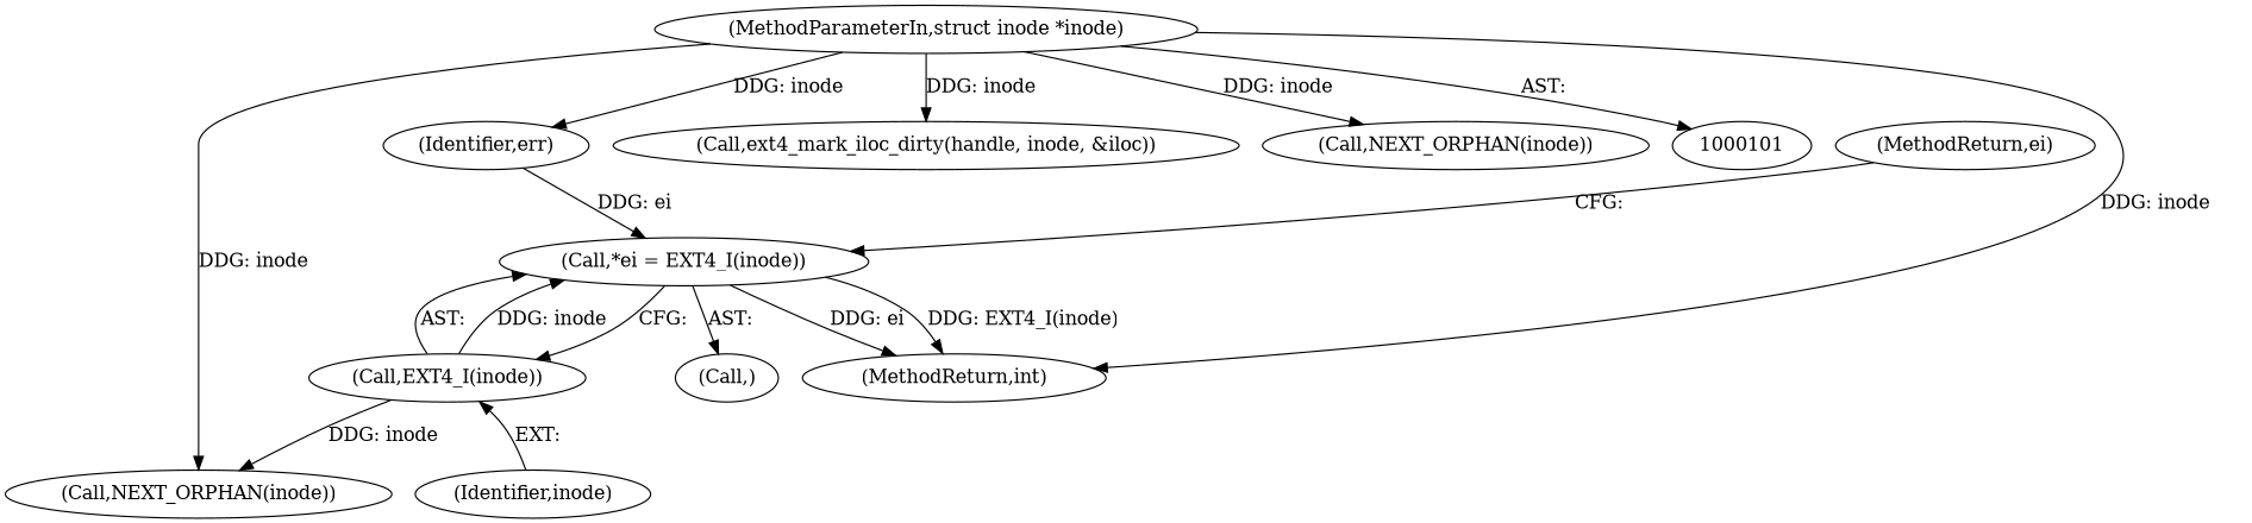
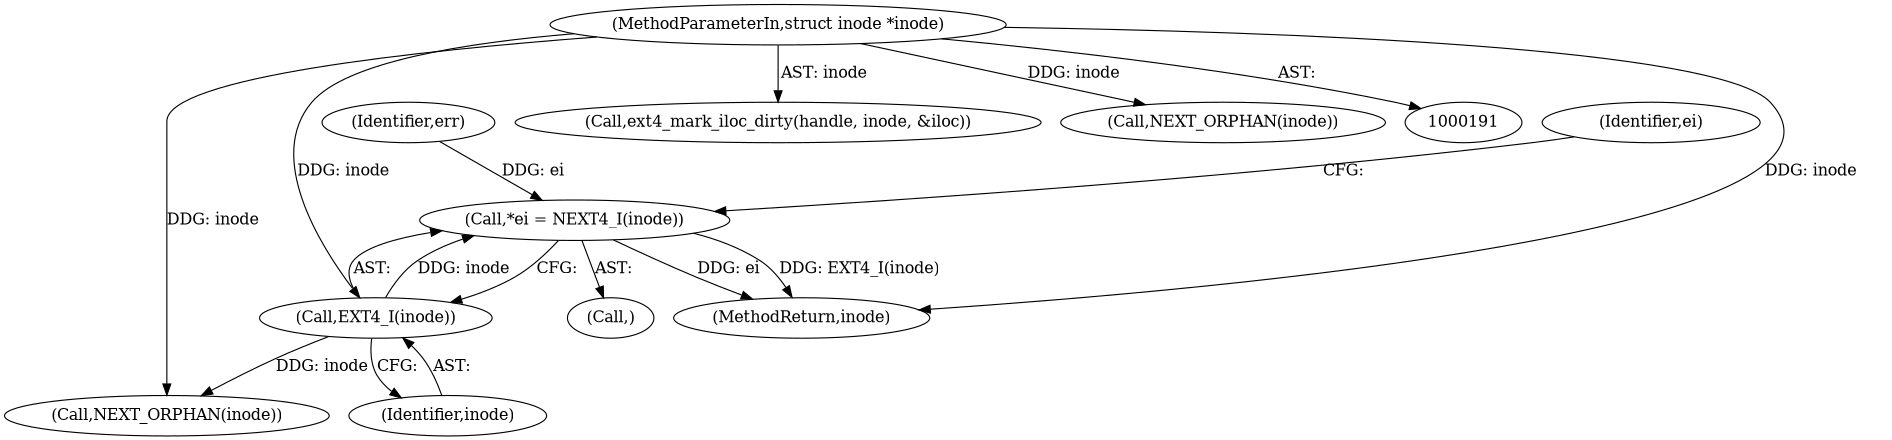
  digraph {
-   n1 [label="(Call,*ei = EXT4_I(inode))"]
+   n1 [label="(Call,*ei = NEXT4_I(inode))"]
    n2 [label="(Call,EXT4_I(inode))"]
-   n3 [label="(MethodReturn,int)"]
+   n3 [label="(MethodReturn,inode)"]
    n4 [label="(Call,)"]
    n5 [label="(Call,NEXT_ORPHAN(inode))"]
    n6 [label="(Identifier,inode)"]
    n7 [label="(MethodParameterIn,struct inode *inode)"]
    n8 [label="(Call,ext4_mark_iloc_dirty(handle, inode, &iloc))"]
    n9 [label="(Call,NEXT_ORPHAN(inode))"]
-   1000101
-   n11 [label="(MethodReturn,ei)"]
+   1000101 [label=1000191]
+   n11 [label="(Identifier,ei)"]
    n12 [label="(Identifier,err)"]
    n1 -> n2 [label="CFG: "]
    n1 -> n3 [label="DDG: ei"]
    n1 -> n3 [label="DDG: EXT4_I(inode)"]
    n1 -> n4 [label="AST: "]
    n2 -> n1 [label="AST: "]
    n2 -> n1 [label="DDG: inode"]
    n2 -> n5 [label="DDG: inode"]
-   n6 -> n2 [label="EXT: "]
-   n7 -> n12 [label="DDG: inode"]
+   n2 -> n6 [label="CFG: "]
+   n6 -> n2 [label="AST: "]
+   n7 -> n2 [label="DDG: inode"]
    n7 -> n3 [label="DDG: inode"]
    n7 -> n5 [label="DDG: inode"]
-   n7 -> n8 [label="DDG: inode"]
+   n7 -> n8 [label="AST: inode"]
    n7 -> n9 [label="DDG: inode"]
    n7 -> 1000101 [label="AST: "]
    n11 -> n1 [label="CFG: "]
    n12 -> n1 [label="DDG: ei"]
  }
